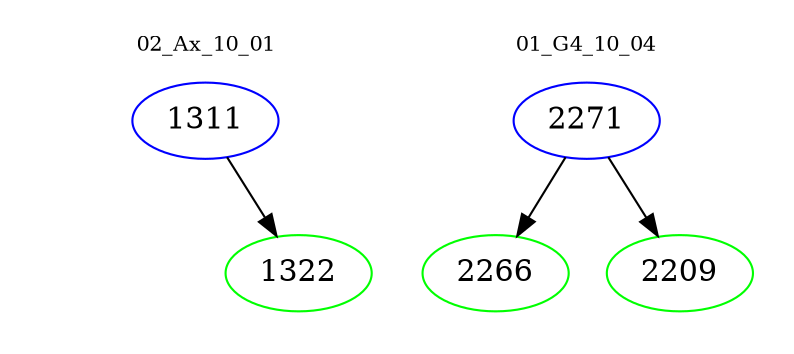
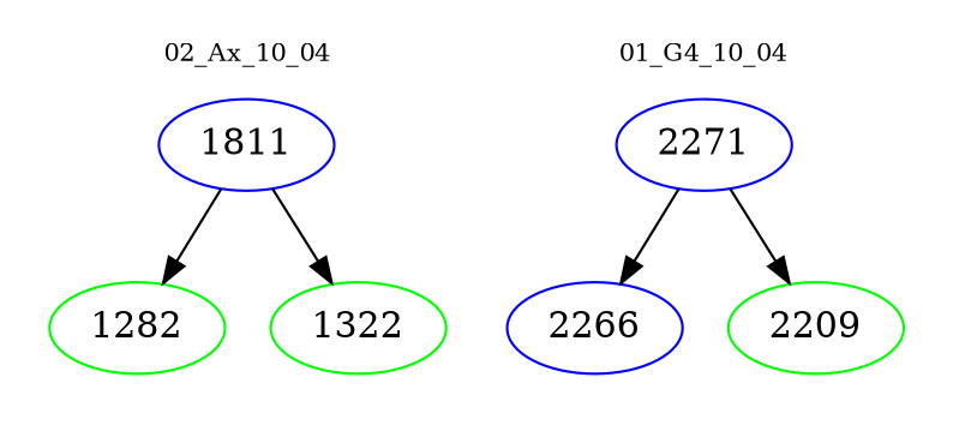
  digraph {
    node [color=green]
    edge [color=black]
-   n1 [color=blue label=1311]
+   n1 [color=blue label=1811]
+   n2 [label=1282]
    n3 [label=1322]
    n4 [color=blue label=2271]
-   n5 [label=2266]
+   n5 [color=blue label=2266]
    n6 [label=2209]
    subgraph cluster_1 {
      color=white
      fontsize=10
-     label="02_Ax_10_01"
+     label="02_Ax_10_04"
      n1
+     n2
      n3
    }
    subgraph cluster_2 {
      color=white
      fontsize=10
      label="01_G4_10_04"
      n4
      n5
      n6
    }
+   n1 -> n2
    n1 -> n3
    n4 -> n5
    n4 -> n6
  }
